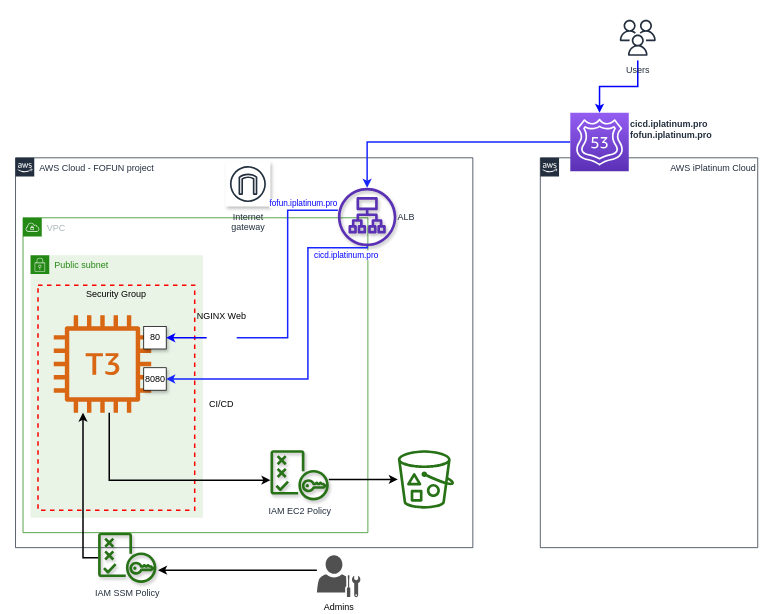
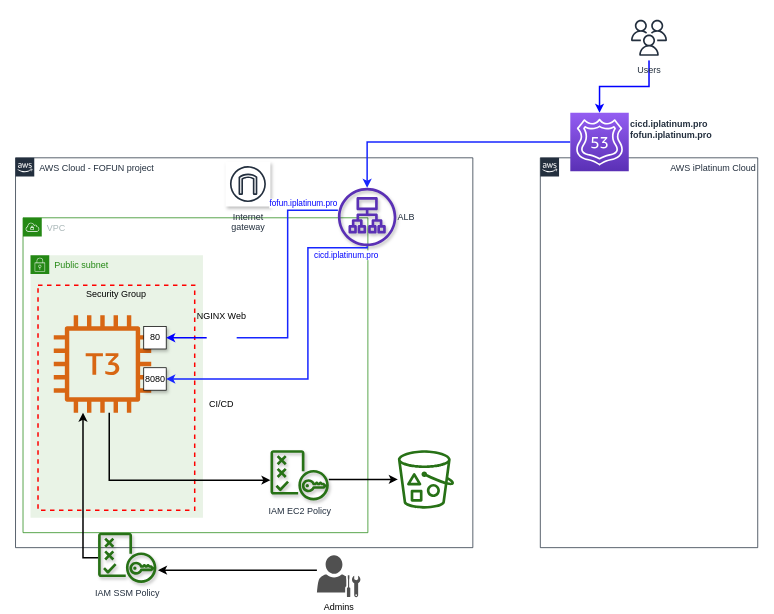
  <mxCell id="0" />
  <mxCell id="1" parent="0" />
  <mxCell id="2" value="AWS Cloud - FOFUN project" style="points=[[0,0],[0.25,0],[0.5,0],[0.75,0],[1,0],[1,0.25],[1,0.5],[1,0.75],[1,1],[0.75,1],[0.5,1],[0.25,1],[0,1],[0,0.75],[0,0.5],[0,0.25]];outlineConnect=0;gradientColor=none;html=1;whiteSpace=wrap;fontSize=12;fontStyle=0;shape=mxgraph.aws4.group;grIcon=mxgraph.aws4.group_aws_cloud_alt;strokeColor=#232F3E;fillColor=none;verticalAlign=top;align=left;spacingLeft=30;fontColor=#232F3E;dashed=0;" vertex="1" parent="1"><mxGeometry x="20" y="210" width="610" height="520" as="geometry" /></mxCell>
  <mxCell id="3" value="VPC" style="points=[[0,0],[0.25,0],[0.5,0],[0.75,0],[1,0],[1,0.25],[1,0.5],[1,0.75],[1,1],[0.75,1],[0.5,1],[0.25,1],[0,1],[0,0.75],[0,0.5],[0,0.25]];outlineConnect=0;gradientColor=none;html=1;whiteSpace=wrap;fontSize=12;fontStyle=0;shape=mxgraph.aws4.group;grIcon=mxgraph.aws4.group_vpc;strokeColor=#248814;fillColor=none;verticalAlign=top;align=left;spacingLeft=30;fontColor=#AAB7B8;dashed=0;" vertex="1" parent="1"><mxGeometry x="30" y="290" width="460" height="420" as="geometry" /></mxCell>
  <mxCell id="4" value="AWS iPlatinum Cloud" style="points=[[0,0],[0.25,0],[0.5,0],[0.75,0],[1,0],[1,0.25],[1,0.5],[1,0.75],[1,1],[0.75,1],[0.5,1],[0.25,1],[0,1],[0,0.75],[0,0.5],[0,0.25]];outlineConnect=0;gradientColor=none;html=1;whiteSpace=wrap;fontSize=12;fontStyle=0;shape=mxgraph.aws4.group;grIcon=mxgraph.aws4.group_aws_cloud_alt;strokeColor=#232F3E;fillColor=none;verticalAlign=top;align=right;spacingLeft=30;fontColor=#232F3E;dashed=0;" vertex="1" parent="1"><mxGeometry x="720" y="210" width="290" height="520" as="geometry" /></mxCell>
  <mxCell id="5" value="" style="outlineConnect=0;fontColor=#232F3E;gradientColor=none;fillColor=#277116;strokeColor=none;dashed=0;verticalLabelPosition=bottom;verticalAlign=top;align=center;html=1;fontSize=12;fontStyle=0;aspect=fixed;pointerEvents=1;shape=mxgraph.aws4.bucket_with_objects;" vertex="1" parent="1"><mxGeometry x="530" y="600" width="75" height="78" as="geometry" /></mxCell>
  <mxCell id="6" style="rounded=0;orthogonalLoop=1;jettySize=auto;html=1;exitX=0;exitY=0.5;exitDx=0;exitDy=0;exitPerimeter=0;strokeColor=#1726FF;strokeWidth=2;edgeStyle=orthogonalEdgeStyle;" edge="1" parent="1" source="7" target="8"><mxGeometry relative="1" as="geometry"><Array as="points"><mxPoint x="489" y="189" /></Array></mxGeometry></mxCell>
  <mxCell id="7" value="&lt;b&gt;cicd.iplatinum.pro&lt;br&gt;fofun.iplatinum.pro&lt;/b&gt;" style="points=[[0,0,0],[0.25,0,0],[0.5,0,0],[0.75,0,0],[1,0,0],[0,1,0],[0.25,1,0],[0.5,1,0],[0.75,1,0],[1,1,0],[0,0.25,0],[0,0.5,0],[0,0.75,0],[1,0.25,0],[1,0.5,0],[1,0.75,0]];outlineConnect=0;fontColor=#232F3E;gradientColor=#945DF2;gradientDirection=north;fillColor=#5A30B5;strokeColor=#ffffff;dashed=0;verticalLabelPosition=middle;verticalAlign=middle;align=left;html=1;fontSize=12;fontStyle=0;aspect=fixed;shape=mxgraph.aws4.resourceIcon;resIcon=mxgraph.aws4.route_53;labelPosition=right;spacingBottom=34;" vertex="1" parent="1"><mxGeometry x="760" y="150" width="78" height="78" as="geometry" /></mxCell>
  <mxCell id="8" value="ALB" style="outlineConnect=0;fontColor=#232F3E;gradientColor=none;fillColor=#5A30B5;dashed=0;verticalLabelPosition=middle;verticalAlign=middle;align=left;html=1;fontSize=12;fontStyle=0;aspect=fixed;pointerEvents=1;shape=mxgraph.aws4.application_load_balancer;strokeColor=none;shadow=1;sketch=0;comic=0;labelPosition=right;" vertex="1" parent="1"><mxGeometry x="450" y="250" width="78" height="78" as="geometry" /></mxCell>
  <mxCell id="9" value="Public subnet" style="points=[[0,0],[0.25,0],[0.5,0],[0.75,0],[1,0],[1,0.25],[1,0.5],[1,0.75],[1,1],[0.75,1],[0.5,1],[0.25,1],[0,1],[0,0.75],[0,0.5],[0,0.25]];outlineConnect=0;gradientColor=none;html=1;whiteSpace=wrap;fontSize=12;fontStyle=0;shape=mxgraph.aws4.group;grIcon=mxgraph.aws4.group_security_group;grStroke=0;strokeColor=#248814;fillColor=#E9F3E6;verticalAlign=top;align=left;spacingLeft=30;fontColor=#248814;dashed=0;" vertex="1" parent="1"><mxGeometry x="40" y="340" width="230" height="350" as="geometry" /></mxCell>
  <mxCell id="10" style="edgeStyle=orthogonalEdgeStyle;rounded=0;orthogonalLoop=1;jettySize=auto;html=1;strokeColor=#0000FF;strokeWidth=2;" edge="1" parent="1" source="11" target="7"><mxGeometry relative="1" as="geometry" /></mxCell>
- <mxCell id="11" value="Users" style="outlineConnect=0;fontColor=#232F3E;gradientColor=none;strokeColor=#232F3E;fillColor=#ffffff;dashed=0;verticalLabelPosition=bottom;verticalAlign=top;align=center;html=1;fontSize=12;fontStyle=0;aspect=fixed;shape=mxgraph.aws4.resourceIcon;resIcon=mxgraph.aws4.users;" vertex="1" parent="1"><mxGeometry x="820" y="20" width="60" height="60" as="geometry" /></mxCell>
+ <mxCell id="11" value="Users" style="outlineConnect=0;fontColor=#232F3E;gradientColor=none;strokeColor=#232F3E;fillColor=#ffffff;dashed=0;verticalLabelPosition=bottom;verticalAlign=top;align=center;html=1;fontSize=12;fontStyle=0;aspect=fixed;shape=mxgraph.aws4.resourceIcon;resIcon=mxgraph.aws4.users;" vertex="1" parent="1"><mxGeometry x="820" y="20" width="90" height="60" as="geometry" /></mxCell>
  <mxCell id="12" value="Security Group" style="fontStyle=0;verticalAlign=top;align=center;spacingTop=-2;fillColor=none;rounded=0;whiteSpace=wrap;html=1;strokeColor=#FF0000;strokeWidth=2;dashed=1;container=1;collapsible=0;expand=0;recursiveResize=0;" vertex="1" parent="1"><mxGeometry x="50" y="380" width="209" height="300" as="geometry" /></mxCell>
  <mxCell id="13" value="" style="outlineConnect=0;fontColor=#232F3E;gradientColor=none;fillColor=#D86613;strokeColor=none;dashed=0;verticalLabelPosition=bottom;verticalAlign=top;align=center;html=1;fontSize=12;fontStyle=0;aspect=fixed;pointerEvents=1;shape=mxgraph.aws4.t3_instance;" vertex="1" parent="12"><mxGeometry x="21" y="40" width="130" height="130" as="geometry" /></mxCell>
  <mxCell id="14" value="80" style="html=1;rounded=0;shadow=1;comic=0;sketch=0;strokeColor=#000000;fillColor=#ffffff;gradientColor=#ffffff;align=center;" vertex="1" parent="12"><mxGeometry x="141" y="55" width="30" height="30" as="geometry" /></mxCell>
  <mxCell id="15" value="8080" style="html=1;rounded=0;shadow=1;comic=0;sketch=0;strokeColor=#000000;fillColor=#ffffff;gradientColor=#ffffff;align=center;" vertex="1" parent="12"><mxGeometry x="141" y="110" width="30" height="30" as="geometry" /></mxCell>
  <mxCell id="16" style="rounded=0;orthogonalLoop=1;jettySize=auto;html=1;entryX=1;entryY=0.5;entryDx=0;entryDy=0;strokeColor=#1726FF;strokeWidth=2;edgeStyle=orthogonalEdgeStyle;" edge="1" parent="1" source="8" target="15"><mxGeometry relative="1" as="geometry"><Array as="points"><mxPoint x="489" y="330" /><mxPoint x="410" y="330" /><mxPoint x="410" y="505" /></Array></mxGeometry></mxCell>
  <mxCell id="17" value="cicd.iplatinum.pro" style="edgeLabel;html=1;align=center;verticalAlign=middle;resizable=0;points=[];fontColor=#0000FF;" vertex="1" connectable="0" parent="16"><mxGeometry x="-0.519" y="-1" relative="1" as="geometry"><mxPoint x="51" y="-16" as="offset" /></mxGeometry></mxCell>
  <mxCell id="18" style="edgeStyle=orthogonalEdgeStyle;rounded=0;orthogonalLoop=1;jettySize=auto;html=1;strokeColor=#000000;strokeWidth=2;" edge="1" parent="1" source="19" target="5"><mxGeometry relative="1" as="geometry"><Array as="points"><mxPoint x="460" y="639" /><mxPoint x="460" y="639" /></Array></mxGeometry></mxCell>
  <mxCell id="19" value="IAM EC2 Policy" style="outlineConnect=0;fontColor=#232F3E;gradientColor=none;fillColor=#277116;strokeColor=none;dashed=0;verticalLabelPosition=bottom;verticalAlign=top;align=center;html=1;fontSize=12;fontStyle=0;aspect=fixed;pointerEvents=1;shape=mxgraph.aws4.policy;shadow=1;comic=0;sketch=0;" vertex="1" parent="1"><mxGeometry x="360" y="600" width="78" height="67" as="geometry" /></mxCell>
  <mxCell id="20" style="edgeStyle=orthogonalEdgeStyle;rounded=0;orthogonalLoop=1;jettySize=auto;html=1;strokeColor=#000000;strokeWidth=2;" edge="1" parent="1" source="13" target="19"><mxGeometry relative="1" as="geometry"><Array as="points"><mxPoint x="145" y="640" /></Array></mxGeometry></mxCell>
  <mxCell id="21" style="edgeStyle=orthogonalEdgeStyle;rounded=0;orthogonalLoop=1;jettySize=auto;html=1;strokeColor=#000000;strokeWidth=2;" edge="1" parent="1" source="22"><mxGeometry relative="1" as="geometry"><mxPoint x="210" y="760" as="targetPoint" /><Array as="points"><mxPoint x="340" y="760" /><mxPoint x="340" y="760" /></Array></mxGeometry></mxCell>
  <mxCell id="22" value="Admins" style="pointerEvents=1;shadow=0;dashed=0;html=1;strokeColor=none;fillColor=#505050;labelPosition=center;verticalLabelPosition=bottom;verticalAlign=top;outlineConnect=0;align=center;shape=mxgraph.office.users.administrator;comic=0;sketch=0;" vertex="1" parent="1"><mxGeometry x="422" y="740" width="58" height="56" as="geometry" /></mxCell>
  <mxCell id="23" style="edgeStyle=orthogonalEdgeStyle;rounded=0;orthogonalLoop=1;jettySize=auto;html=1;strokeColor=#000000;strokeWidth=2;" edge="1" parent="1" source="24" target="13"><mxGeometry relative="1" as="geometry"><Array as="points"><mxPoint x="110" y="744" /></Array></mxGeometry></mxCell>
  <mxCell id="24" value="IAM SSM Policy" style="outlineConnect=0;fontColor=#232F3E;gradientColor=none;fillColor=#277116;strokeColor=none;dashed=0;verticalLabelPosition=bottom;verticalAlign=top;align=center;html=1;fontSize=12;fontStyle=0;aspect=fixed;pointerEvents=1;shape=mxgraph.aws4.policy;shadow=1;comic=0;sketch=0;" vertex="1" parent="1"><mxGeometry x="130" y="710" width="78" height="67" as="geometry" /></mxCell>
  <mxCell id="25" value="Internet&#10;gateway" style="outlineConnect=0;fontColor=#232F3E;gradientColor=none;strokeColor=#232F3E;fillColor=#ffffff;dashed=0;verticalLabelPosition=bottom;verticalAlign=top;align=center;html=1;fontSize=12;fontStyle=0;aspect=fixed;shape=mxgraph.aws4.resourceIcon;resIcon=mxgraph.aws4.internet_gateway;shadow=1;comic=0;sketch=0;" vertex="1" parent="1"><mxGeometry x="300" y="215" width="60" height="60" as="geometry" /></mxCell>
  <mxCell id="26" value="CI/CD" style="shape=image;verticalLabelPosition=bottom;labelBackgroundColor=none;verticalAlign=top;aspect=fixed;imageAspect=0;image=https://cdn.iconscout.com/icon/free/png-512/jenkins-5-569553.png;" vertex="1" parent="1"><mxGeometry x="270" y="475" width="50" height="50" as="geometry" /></mxCell>
  <mxCell id="27" style="edgeStyle=orthogonalEdgeStyle;rounded=0;orthogonalLoop=1;jettySize=auto;html=1;entryX=1;entryY=0.5;entryDx=0;entryDy=0;strokeWidth=2;strokeColor=#0000FF;" edge="1" parent="1" source="28" target="14"><mxGeometry relative="1" as="geometry" /></mxCell>
  <mxCell id="28" value="NGINX Web" style="shape=image;verticalLabelPosition=top;labelBackgroundColor=none;verticalAlign=bottom;aspect=fixed;imageAspect=0;image=https://cdn1.iconfinder.com/data/icons/programing-development-8/24/nginx_logo-128.png;labelPosition=center;align=center;" vertex="1" parent="1"><mxGeometry x="275" y="430" width="40" height="40" as="geometry" /></mxCell>
  <mxCell id="29" value="" style="edgeStyle=orthogonalEdgeStyle;rounded=0;orthogonalLoop=1;jettySize=auto;html=1;entryX=1;entryY=0.5;entryDx=0;entryDy=0;strokeColor=#1726FF;strokeWidth=2;endArrow=none;" edge="1" parent="1" source="8" target="28"><mxGeometry relative="1" as="geometry"><mxPoint x="450.001" y="300" as="sourcePoint" /><mxPoint x="230" y="455" as="targetPoint" /><Array as="points"><mxPoint x="383" y="280" /><mxPoint x="383" y="450" /></Array></mxGeometry></mxCell>
  <mxCell id="30" value="fofun.iplatinum.pro" style="edgeLabel;html=1;align=center;verticalAlign=middle;resizable=0;points=[];fontColor=#0000FF;" vertex="1" connectable="0" parent="29"><mxGeometry x="-0.692" y="1" relative="1" as="geometry"><mxPoint y="-11" as="offset" /></mxGeometry></mxCell>
